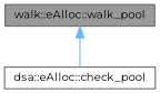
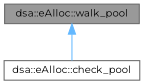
  digraph {
    rankdir=TB
    fontname=Montserrat
    node [fontname=Montserrat fontsize=10 shape=box style=filled]
-   n1 [color=gray40 fillcolor=grey60 fontcolor=black height=0.2 label="walk::eAlloc::walk_pool" width=0.4]
+   n1 [color=gray40 fillcolor=grey60 fontcolor=black height=0.2 label="dsa::eAlloc::walk_pool" width=0.4]
    n2 [color=grey40 fillcolor=white height=0.2 label="dsa::eAlloc::check_pool" width=0.4]
    n1 -> n2 [color=steelblue1 dir=back fontname=Montserrat fontsize=10 labelfontname=Helvetica labelfontsize=10 style=solid]
  }
